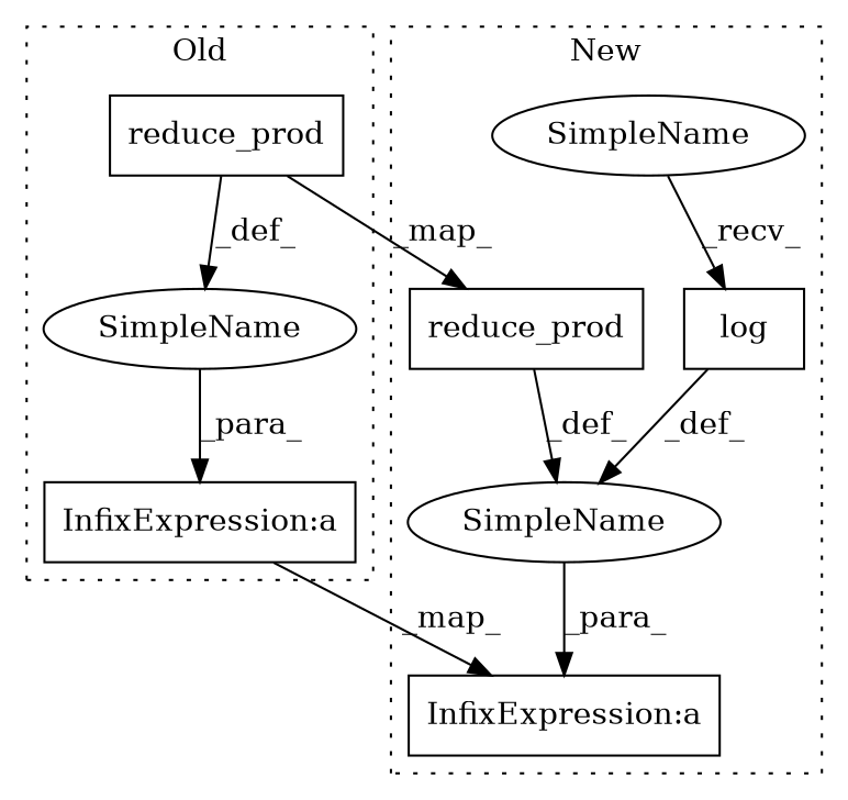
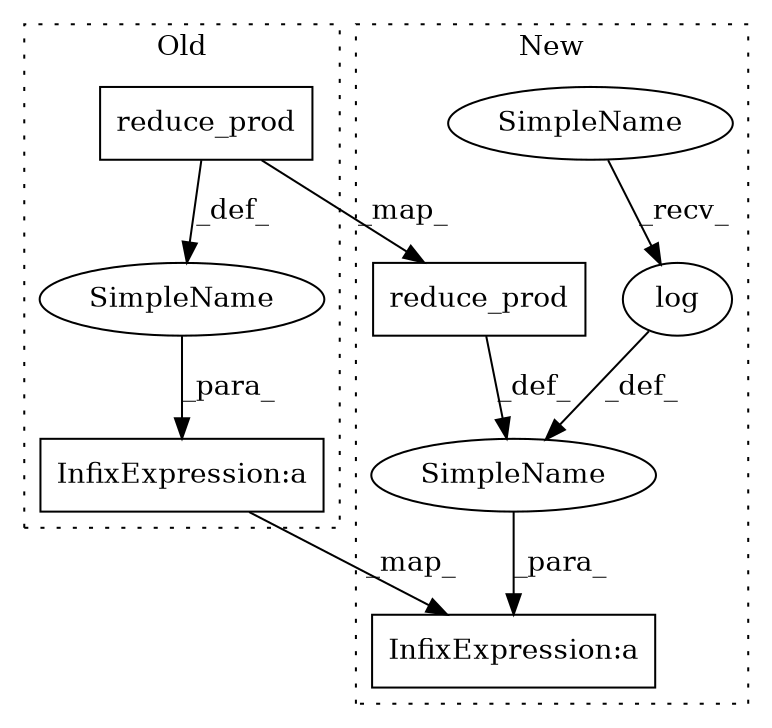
  digraph {
    node [a=32 shape=box]
    n1 [l="12,1" label=reduce_prod s="3876,3907"]
-   n2 [l="4,1" label=log s="3966,4009"]
+   n2 [l="4,1" label=log s="3966,4009" shape=ellipse]
    n3 [a=42 label=SimpleName shape=ellipse]
    n4 [a=27 l=3 label="InfixExpression:a" s=4011]
    n5 [a=42 l=10 label=SimpleName s=3955 shape=ellipse]
    n6 [l="12,1" label=reduce_prod s="3888,3919"]
    n7 [a=27 l=3 label="InfixExpression:a" s=3947]
    n8 [a=42 label=SimpleName shape=ellipse]
    subgraph cluster_1 {
      label=New
      style=dotted
      n1
      n2
      n3
      n4
      n5
    }
    subgraph cluster_2 {
      label=Old
      style=dotted
      n6
      n7
      n8
    }
    n1 -> n3 [label=_def_]
    n2 -> n3 [label=_def_]
    n3 -> n4 [label=_para_]
    n5 -> n2 [label=_recv_]
    n6 -> n1 [label=_map_]
    n6 -> n8 [label=_def_]
    n7 -> n4 [label=_map_]
    n8 -> n7 [label=_para_]
  }
